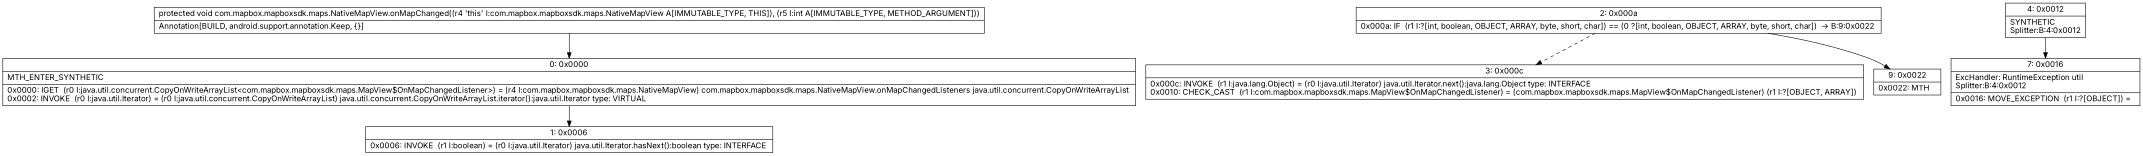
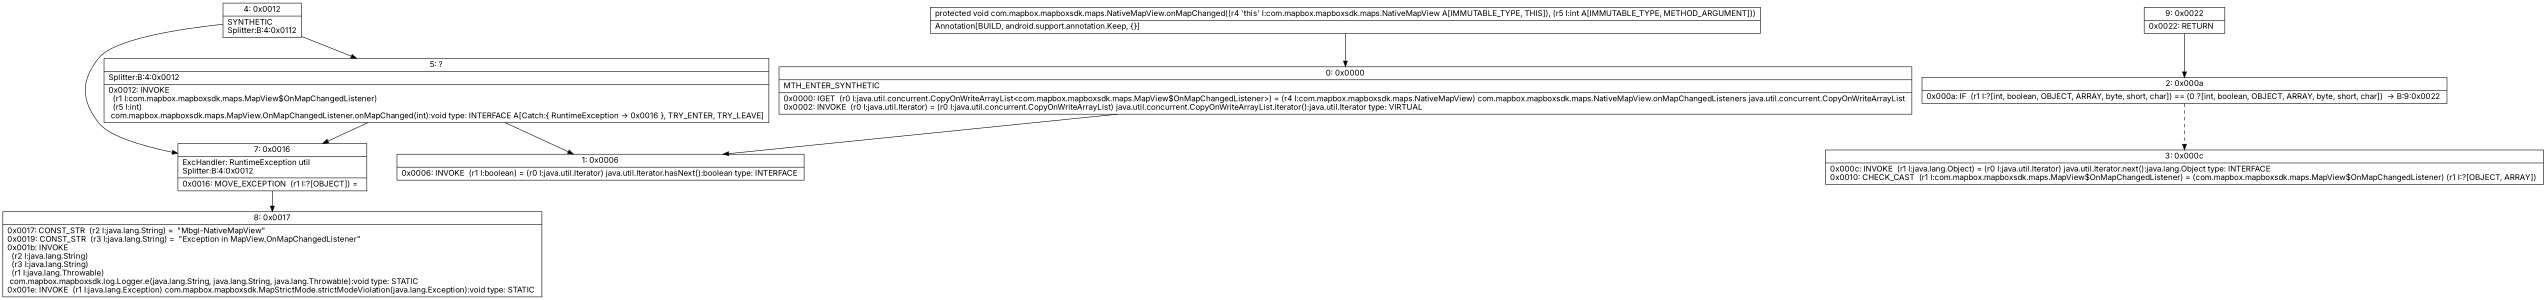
  digraph {
    fontname=Inter
    node [fontname=Inter shape=record]
    edge [fontname=Inter]
    n1 [label="{0\:\ 0x0000|MTH_ENTER_SYNTHETIC\l|0x0000: IGET  (r0 I:java.util.concurrent.CopyOnWriteArrayList\<com.mapbox.mapboxsdk.maps.MapView$OnMapChangedListener\>) = (r4 I:com.mapbox.mapboxsdk.maps.NativeMapView) com.mapbox.mapboxsdk.maps.NativeMapView.onMapChangedListeners java.util.concurrent.CopyOnWriteArrayList \l0x0002: INVOKE  (r0 I:java.util.Iterator) = (r0 I:java.util.concurrent.CopyOnWriteArrayList) java.util.concurrent.CopyOnWriteArrayList.iterator():java.util.Iterator type: VIRTUAL \l}"]
    n2 [label="{1\:\ 0x0006|0x0006: INVOKE  (r1 I:boolean) = (r0 I:java.util.Iterator) java.util.Iterator.hasNext():boolean type: INTERFACE \l}"]
    n3 [label="{2\:\ 0x000a|0x000a: IF  (r1 I:?[int, boolean, OBJECT, ARRAY, byte, short, char]) == (0 ?[int, boolean, OBJECT, ARRAY, byte, short, char])  \-\> B:9:0x0022 \l}"]
    n4 [label="{3\:\ 0x000c|0x000c: INVOKE  (r1 I:java.lang.Object) = (r0 I:java.util.Iterator) java.util.Iterator.next():java.lang.Object type: INTERFACE \l0x0010: CHECK_CAST  (r1 I:com.mapbox.mapboxsdk.maps.MapView$OnMapChangedListener) = (com.mapbox.mapboxsdk.maps.MapView$OnMapChangedListener) (r1 I:?[OBJECT, ARRAY]) \l}"]
-   n5 [label="{9\:\ 0x0022|0x0022: MTH   \l}"]
-   n6 [label="{4\:\ 0x0012|SYNTHETIC\lSplitter:B:4:0x0012\l}"]
+   n5 [label="{9\:\ 0x0022|0x0022: RETURN   \l}"]
+   n6 [label="{4\:\ 0x0012|SYNTHETIC\lSplitter:B:4:0x0112\l}"]
+   n7 [label="{5\:\ ?|Splitter:B:4:0x0012\l|0x0012: INVOKE  \l  (r1 I:com.mapbox.mapboxsdk.maps.MapView$OnMapChangedListener)\l  (r5 I:int)\l com.mapbox.mapboxsdk.maps.MapView.OnMapChangedListener.onMapChanged(int):void type: INTERFACE A[Catch:\{ RuntimeException \-\> 0x0016 \}, TRY_ENTER, TRY_LEAVE]\l}"]
    n8 [label="{7\:\ 0x0016|ExcHandler: RuntimeException util\lSplitter:B:4:0x0012\l|0x0016: MOVE_EXCEPTION  (r1 I:?[OBJECT]) =  \l}"]
+   n9 [label="{8\:\ 0x0017|0x0017: CONST_STR  (r2 I:java.lang.String) =  \"Mbgl\-NativeMapView\" \l0x0019: CONST_STR  (r3 I:java.lang.String) =  \"Exception in MapView.OnMapChangedListener\" \l0x001b: INVOKE  \l  (r2 I:java.lang.String)\l  (r3 I:java.lang.String)\l  (r1 I:java.lang.Throwable)\l com.mapbox.mapboxsdk.log.Logger.e(java.lang.String, java.lang.String, java.lang.Throwable):void type: STATIC \l0x001e: INVOKE  (r1 I:java.lang.Exception) com.mapbox.mapboxsdk.MapStrictMode.strictModeViolation(java.lang.Exception):void type: STATIC \l}"]
    n10 [label="{protected void com.mapbox.mapboxsdk.maps.NativeMapView.onMapChanged((r4 'this' I:com.mapbox.mapboxsdk.maps.NativeMapView A[IMMUTABLE_TYPE, THIS]), (r5 I:int A[IMMUTABLE_TYPE, METHOD_ARGUMENT]))  | Annotation[BUILD, android.support.annotation.Keep, \{\}]\l}"]
    n1 -> n2
    n3 -> n4 [style=dashed]
-   n3 -> n5
+   n5 -> n3
+   n6 -> n7
    n6 -> n8
+   n7 -> n2
+   n7 -> n8
+   n8 -> n9
    n10 -> n1
  }
